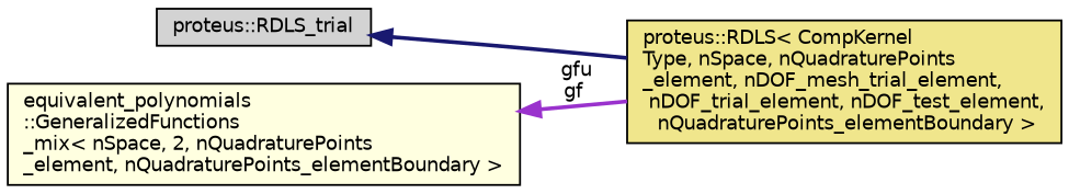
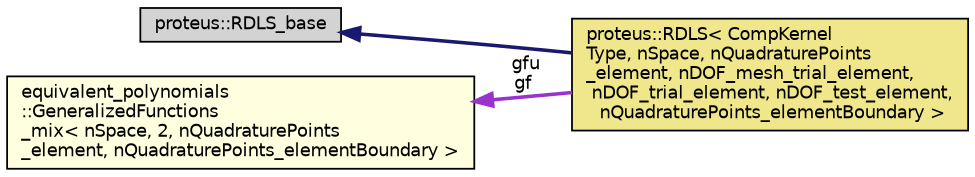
  digraph {
    rankdir=LR
    node [color=black fontname=Helvetica fontsize=10 shape=record style=filled]
    edge [dir=back fontname=Helvetica fontsize=10 labelfontname=Helvetica labelfontsize=10 style=bold]
    n1 [fillcolor=khaki fontcolor=black height=0.2 label="proteus::RDLS\< CompKernel\lType, nSpace, nQuadraturePoints\l_element, nDOF_mesh_trial_element,\l nDOF_trial_element, nDOF_test_element,\l nQuadraturePoints_elementBoundary \>" width=0.4]
-   n2 [fillcolor=lightgrey height=0.2 label="proteus::RDLS_trial" width=0.4]
+   n2 [fillcolor=lightgrey height=0.2 label="proteus::RDLS_base" width=0.4]
    n3 [fillcolor=lightyellow height=0.2 label="equivalent_polynomials\l::GeneralizedFunctions\l_mix\< nSpace, 2, nQuadraturePoints\l_element, nQuadraturePoints_elementBoundary \>" width=0.4]
    n2 -> n1 [color=midnightblue]
    n3 -> n1 [color=darkorchid3 label=" gfu\ngf"]
  }
